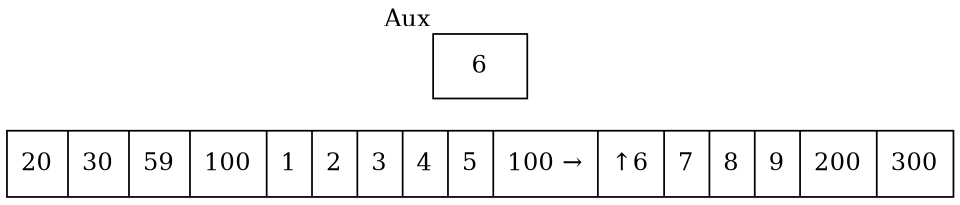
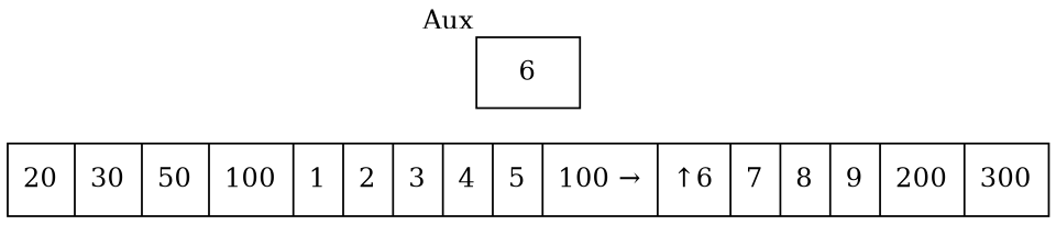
  digraph {
    rankdir=LR
    node [shape=record]
-   n1 [label="{ 20|30|59|100|1|2|3|4|5|100 → | ↑ 6|7|8|9|200|300}"]
+   n1 [label="{ 20|30|50|100|1|2|3|4|5|100 → | ↑ 6|7|8|9|200|300}"]
    n2 [label="{6}" xlabel=Aux]
  }
